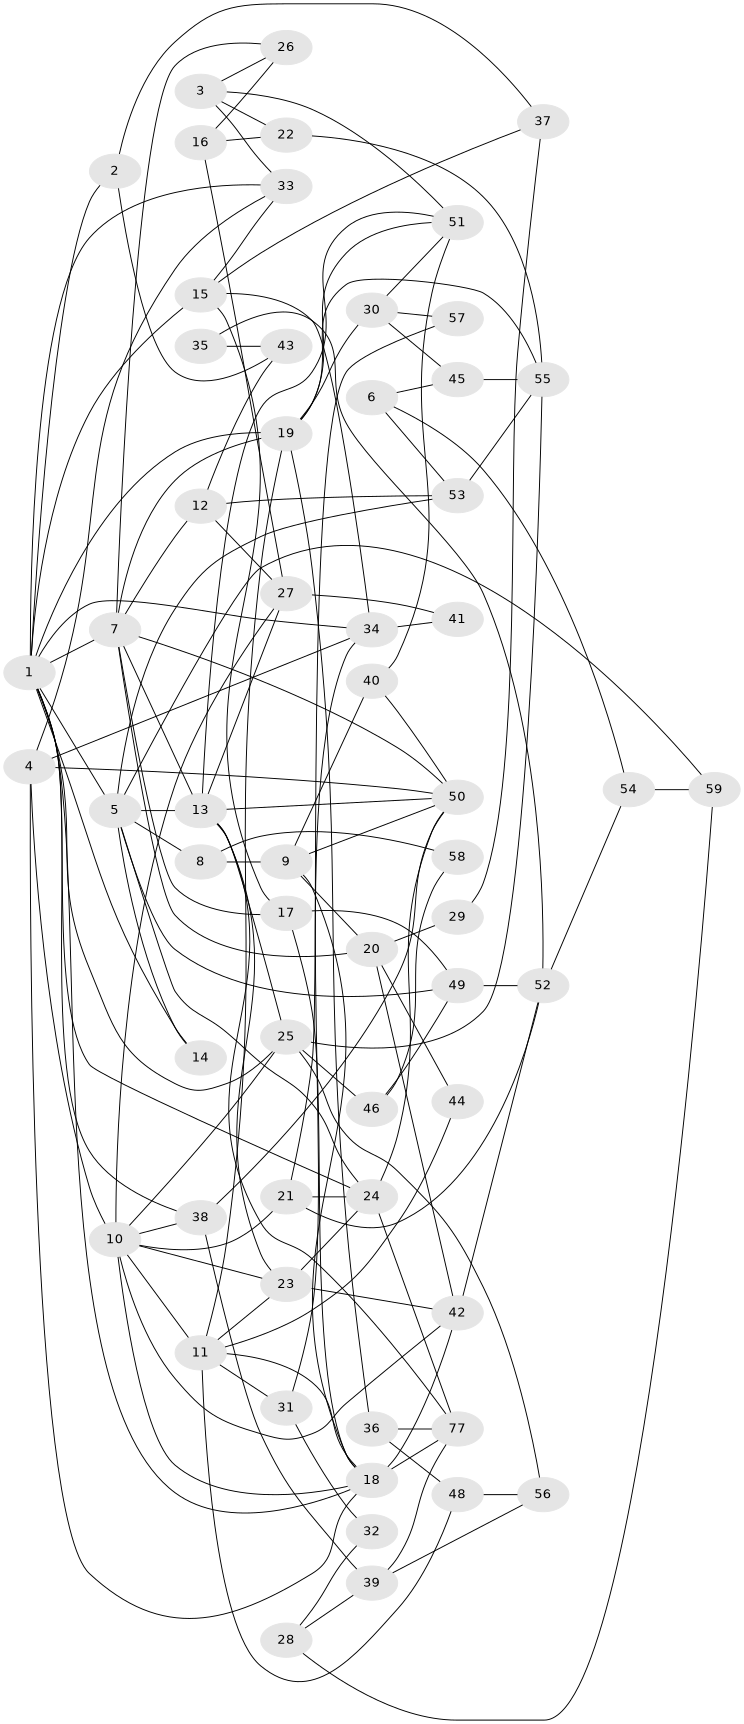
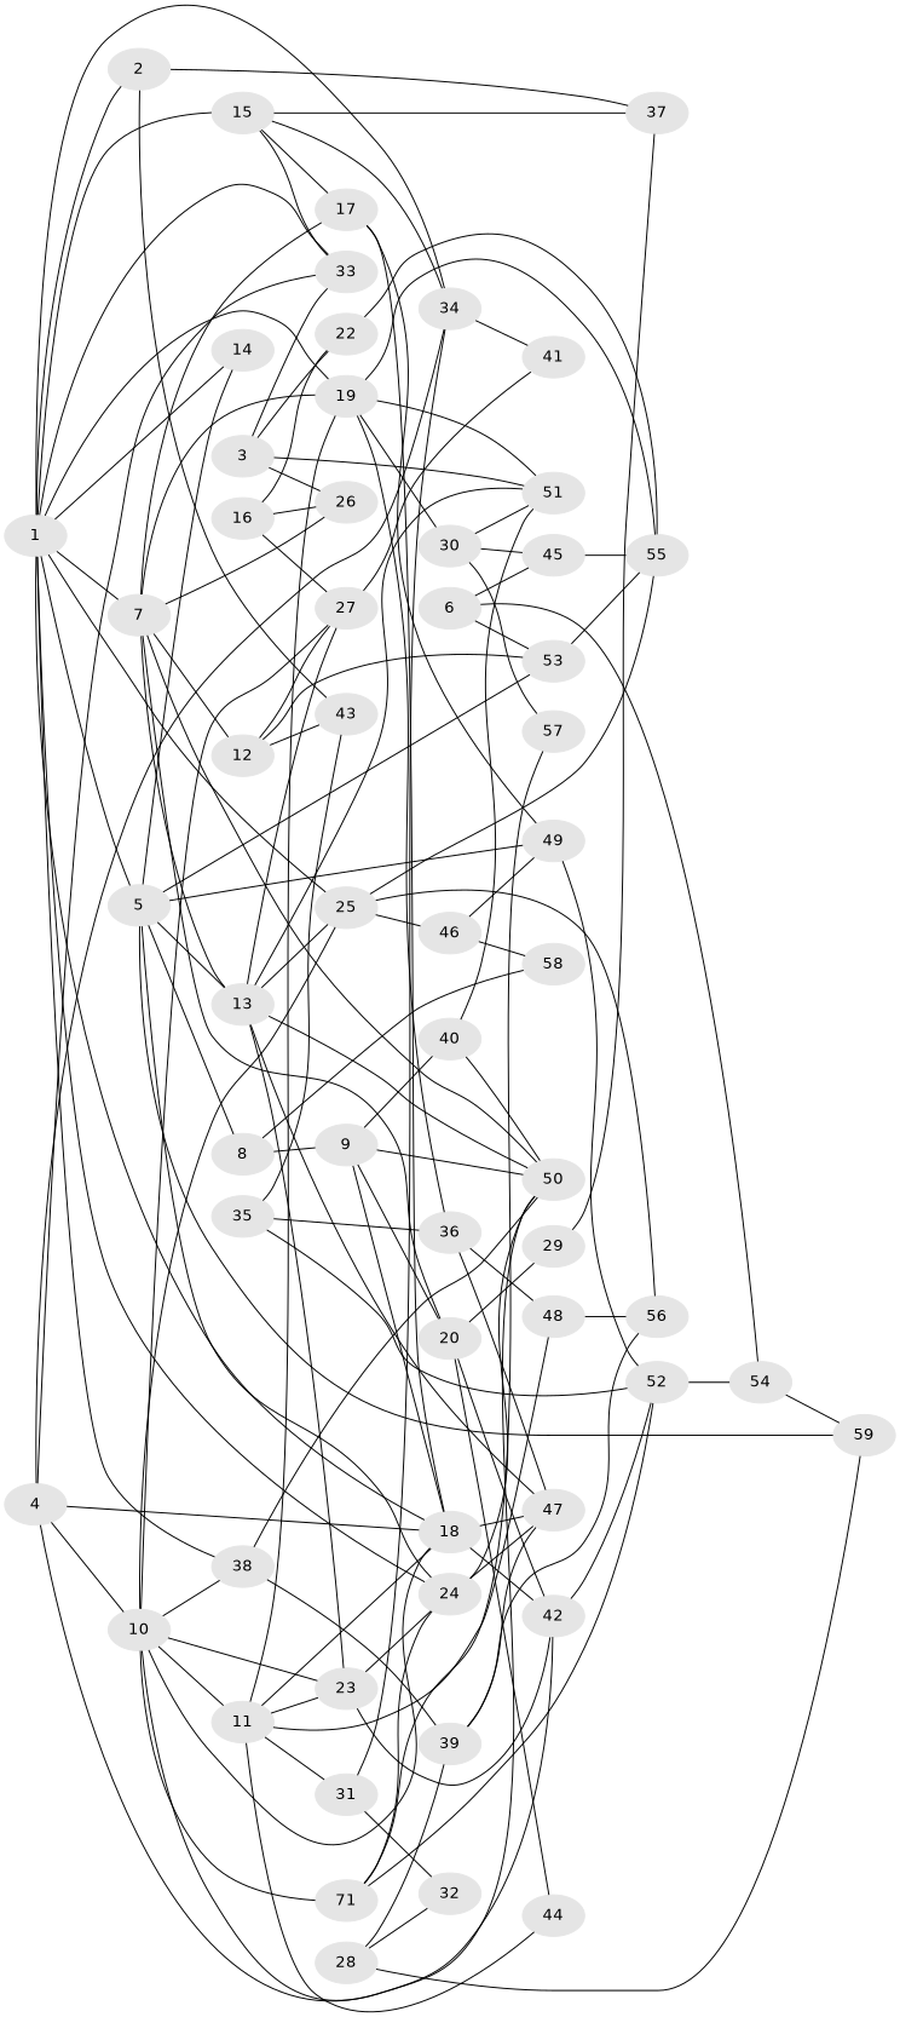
  graph {
    fontname="DejaVu Sans"
    rankdir=LR
    node [color=gray90 fontname="DejaVu Sans" style=filled]
    edge [fontname="DejaVu Sans" weight=1.0]
    1
    2
    5
    7
    14
    15
    18
    19
    24
    25
    33
    34
    38
    37
    43
    8
    13
    49
    53
    59
    26
    50
    12
    17
    20
    42
-   47 [label=77]
+   47
    51
    30
    36
    55
    46
    56
    41
    39
    3
    22
    4
    10
    11
-   21
+   21 [label=71]
    23
    27
    9
    58
    52
    6
    45
    54
    31
    44
    48
    29
    40
    57
    32
    16
    28
    35
    1 -- 2 [weight=2.0]
    1 -- 5 [weight=2.0]
    1 -- 7
    1 -- 14
    1 -- 15
    1 -- 18
    1 -- 19 [weight=2.0]
    1 -- 24
    1 -- 25 [weight=2.0]
    1 -- 33
    1 -- 34
    1 -- 38
    2 -- 37
    2 -- 43
    5 -- 14
    5 -- 24
    5 -- 8
    5 -- 13
    5 -- 49
    5 -- 53
    5 -- 59
    7 -- 19 [weight=2.0]
    7 -- 13
    7 -- 26
    7 -- 50
    7 -- 12
    7 -- 17
    7 -- 20
    15 -- 33
    15 -- 34
    15 -- 37
    15 -- 17
    18 -- 42
    18 -- 47
    19 -- 51
    19 -- 30
    19 -- 36
    19 -- 55
    24 -- 50
    24 -- 47
    25 -- 55
    25 -- 46
    25 -- 56
    34 -- 41
    38 -- 50
    38 -- 39
    8 -- 9
    8 -- 58
    13 -- 25
    13 -- 50
    13 -- 47
    13 -- 51
    13 -- 23 [weight=2.0]
    13 -- 27
    49 -- 52
    53 -- 55
    12 -- 43
    12 -- 53
    12 -- 27
    17 -- 18
    17 -- 49
    20 -- 42
    20 -- 44
    20 -- 29
    42 -- 52
    30 -- 51
    30 -- 45
    30 -- 57
    36 -- 47
    36 -- 48
    46 -- 49
    46 -- 58
    39 -- 47
    39 -- 56
    3 -- 33
    3 -- 26
    3 -- 51
    3 -- 22
    22 -- 55
    4 -- 18
    4 -- 33
    4 -- 34
    4 -- 50
    4 -- 10
    10 -- 18
    10 -- 25
    10 -- 38
    10 -- 42
    10 -- 11
    10 -- 21
    10 -- 23
    10 -- 27 [weight=2.0]
    11 -- 18
    11 -- 19
    11 -- 23
    11 -- 31 [weight=2.0]
    11 -- 44
    11 -- 48
    21 -- 24
    21 -- 52
    21 -- 57
    23 -- 24
    23 -- 42
    27 -- 41
    9 -- 18
    9 -- 50
    9 -- 20
    9 -- 40
    52 -- 54
    6 -- 53
    6 -- 45
    6 -- 54
    45 -- 55
    54 -- 59
    31 -- 34
    31 -- 32
    48 -- 56
    29 -- 37
    40 -- 50
    40 -- 51
    16 -- 26
    16 -- 22
    16 -- 27
    28 -- 59
    28 -- 39
    28 -- 32
    35 -- 43
+   35 -- 36
    35 -- 52
  }
